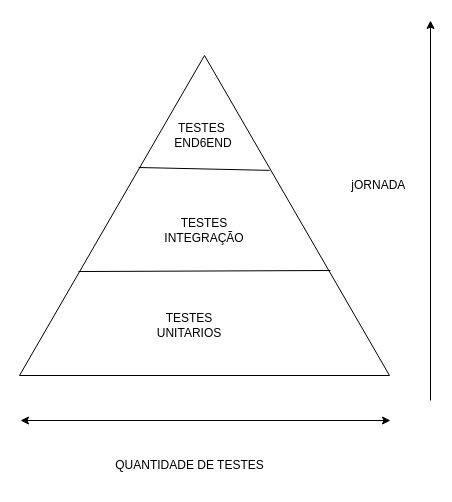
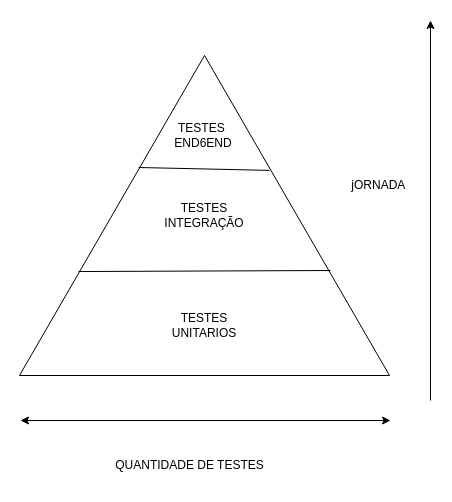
  <mxCell id="0" />
  <mxCell id="1" parent="0" />
  <mxCell id="2" value="" style="triangle;whiteSpace=wrap;html=1;rotation=-90;" vertex="1" parent="1"><mxGeometry x="44" y="30" width="320" height="370" as="geometry" /></mxCell>
  <mxCell id="3" value="" style="endArrow=none;html=1;rounded=0;exitX=0.328;exitY=0.154;exitDx=0;exitDy=0;exitPerimeter=0;" edge="1" parent="1"><mxGeometry width="50" height="50" relative="1" as="geometry"><mxPoint x="77.98" y="271.04" as="sourcePoint" /><mxPoint x="330" y="270" as="targetPoint" /></mxGeometry></mxCell>
  <mxCell id="4" value="" style="endArrow=none;html=1;rounded=0;entryX=0.641;entryY=0.676;entryDx=0;entryDy=0;entryPerimeter=0;exitX=0.65;exitY=0.322;exitDx=0;exitDy=0;exitPerimeter=0;" edge="1" parent="1" source="2" target="2"><mxGeometry width="50" height="50" relative="1" as="geometry"><mxPoint x="180" y="310" as="sourcePoint" /><mxPoint x="230" y="260" as="targetPoint" /></mxGeometry></mxCell>
- <mxCell id="5" value="TESTES UNITARIOS" style="text;html=1;strokeColor=none;fillColor=none;align=center;verticalAlign=middle;whiteSpace=wrap;rounded=0;" vertex="1" parent="1"><mxGeometry x="159" y="310" width="60" height="30" as="geometry" /></mxCell>
- <mxCell id="6" value="TESTES INTEGRAÇÃO" style="text;html=1;strokeColor=none;fillColor=none;align=center;verticalAlign=middle;whiteSpace=wrap;rounded=0;" vertex="1" parent="1"><mxGeometry x="174" y="215" width="60" height="30" as="geometry" /></mxCell>
+ <mxCell id="5" value="TESTES UNITARIOS" style="text;html=1;strokeColor=none;fillColor=none;align=center;verticalAlign=middle;whiteSpace=wrap;rounded=0;" vertex="1" parent="1"><mxGeometry x="174" y="310" width="60" height="30" as="geometry" /></mxCell>
+ <mxCell id="6" value="TESTES INTEGRAÇÃO" style="text;html=1;strokeColor=none;fillColor=none;align=center;verticalAlign=middle;whiteSpace=wrap;rounded=0;" vertex="1" parent="1"><mxGeometry x="174" y="200" width="60" height="30" as="geometry" /></mxCell>
  <mxCell id="7" value="TESTES&amp;nbsp;&lt;br&gt;END6END" style="text;html=1;strokeColor=none;fillColor=none;align=center;verticalAlign=middle;whiteSpace=wrap;rounded=0;" vertex="1" parent="1"><mxGeometry x="173" y="120" width="60" height="30" as="geometry" /></mxCell>
  <mxCell id="8" value="" style="endArrow=classic;startArrow=classic;html=1;rounded=0;" edge="1" parent="1"><mxGeometry width="50" height="50" relative="1" as="geometry"><mxPoint x="20" y="420" as="sourcePoint" /><mxPoint x="390" y="420" as="targetPoint" /></mxGeometry></mxCell>
  <mxCell id="9" value="" style="endArrow=classic;html=1;rounded=0;" edge="1" parent="1"><mxGeometry width="50" height="50" relative="1" as="geometry"><mxPoint x="430" y="400" as="sourcePoint" /><mxPoint x="430" y="20" as="targetPoint" /></mxGeometry></mxCell>
  <mxCell id="10" value="QUANTIDADE DE TESTES" style="text;html=1;strokeColor=none;fillColor=none;align=center;verticalAlign=middle;whiteSpace=wrap;rounded=0;" vertex="1" parent="1"><mxGeometry x="95.5" y="450" width="187" height="30" as="geometry" /></mxCell>
  <mxCell id="11" value="jORNADA&amp;nbsp;" style="text;html=1;strokeColor=none;fillColor=none;align=center;verticalAlign=middle;whiteSpace=wrap;rounded=0;" vertex="1" parent="1"><mxGeometry x="350" y="170" width="60" height="30" as="geometry" /></mxCell>
